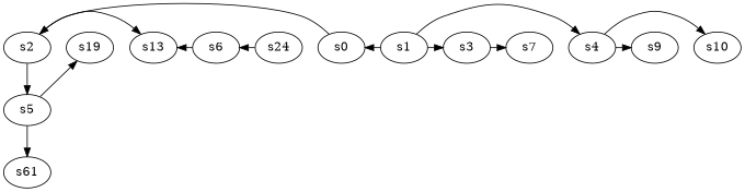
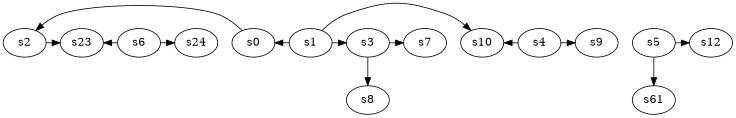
  digraph {
    node [player=0]
    s2 [player=1]
    s0
    s1 [player=1]
    s3 [player=1]
    s4 [player=1]
    s5
-   s13 [player=1]
+   s13 [player=1 label=s23]
    s7
+   s8
    s9
    s10
    n12 [label=s61 player=1]
-   s12 [label=s19]
+   s12
    s6
    n15 [label=s24 player=1]
-   s2 -> s5
    s2 -> s13 [constraint="time == 8"]
    s0 -> s2 [constraint="time % 3 == 0 || time % 2 == 1"]
    s1 -> s0 [constraint="time % 2 == 0 || time % 2 == 1"]
    s1 -> s3 [constraint="time % 5 == 4"]
-   s1 -> s4 [constraint="time % 2 == 1"]
+   s1 -> s10 [constraint="time % 2 == 1"]
    s3 -> s7 [constraint="!(time % 4 == 0)"]
+   s3 -> s8
    s4 -> s9 [constraint="time == 8 || time == 14"]
    s4 -> s10 [constraint="time % 6 == 1"]
    s5 -> n12
    s5 -> s12 [constraint="!(time % 4 == 0)"]
    s6 -> s13 [constraint="time == 10"]
-   n15 -> s6 [constraint="time == 6"]
+   s6 -> n15 [constraint="time == 6"]
  }
